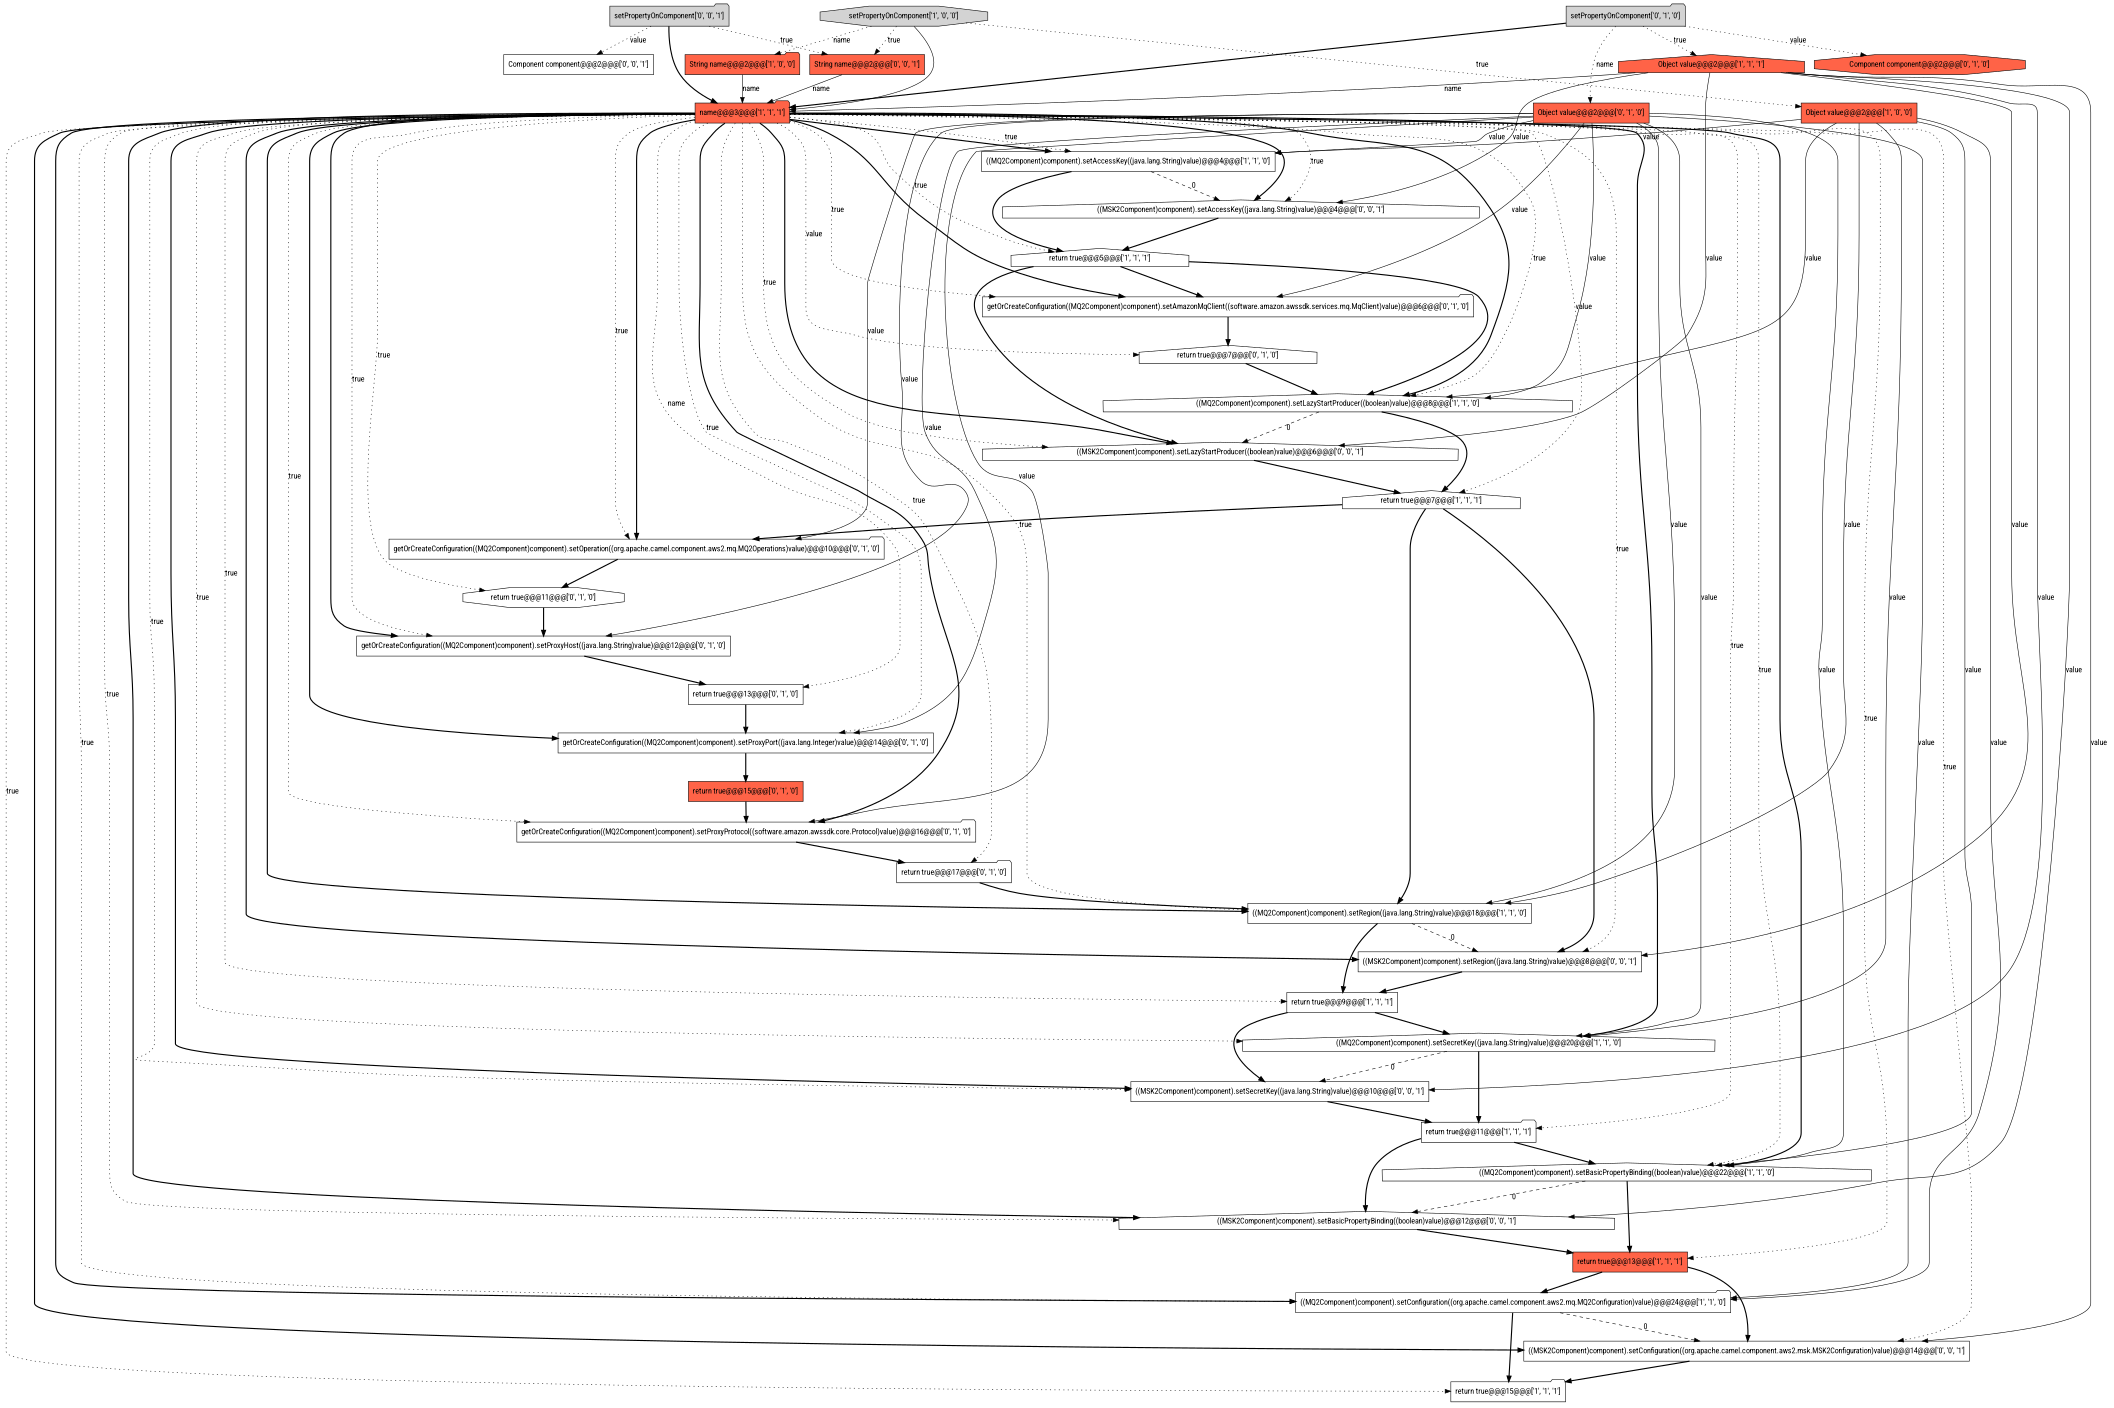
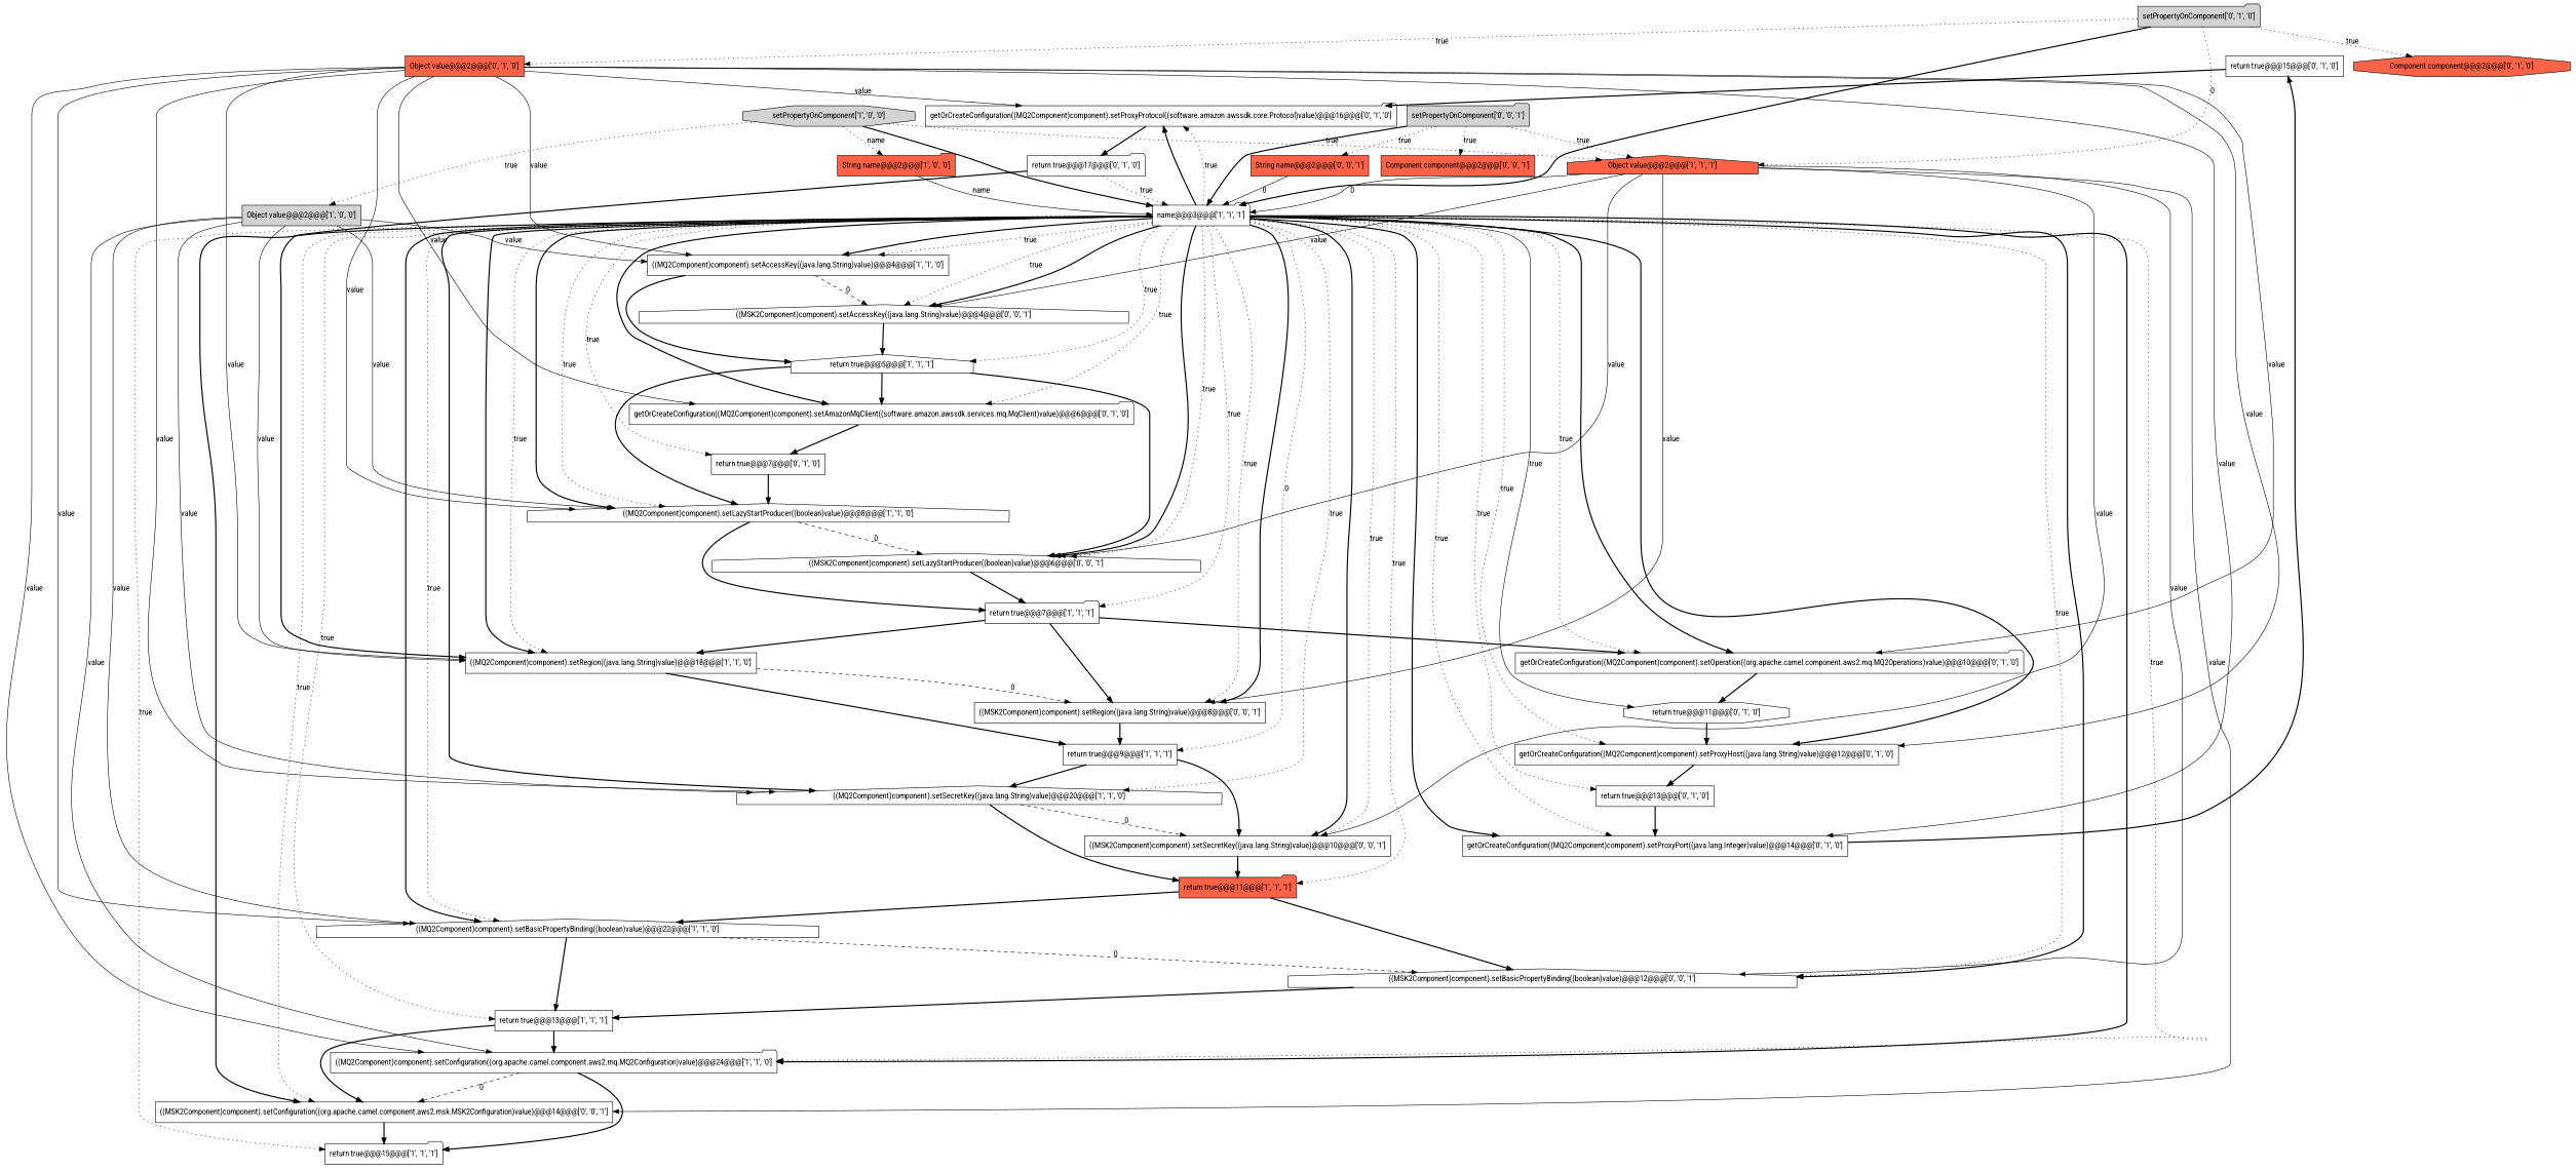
  digraph {
    fontname="Roboto Condensed"
    node [fillcolor=white fontname="Roboto Condensed" shape=box style=filled]
    edge [fontname="Roboto Condensed" style=bold]
-   n1 [fillcolor=tomato label="return true@@@15@@@['0', '1', '0']"]
+   n1 [label="return true@@@15@@@['0', '1', '0']"]
    n2 [label="getOrCreateConfiguration((MQ2Component)component).setProxyProtocol((software.amazon.awssdk.core.Protocol)value)@@@16@@@['0', '1', '0']" shape=folder]
    n3 [label="return true@@@17@@@['0', '1', '0']" shape=folder]
    n4 [label="((MQ2Component)component).setRegion((java.lang.String)value)@@@18@@@['1', '1', '0']"]
    n5 [label="return true@@@9@@@['1', '1', '1']"]
    n6 [label="((MSK2Component)component).setRegion((java.lang.String)value)@@@8@@@['0', '0', '1']"]
    n7 [fillcolor=lightgray label="setPropertyOnComponent['1', '0', '0']" shape=octagon]
-   n8 [fillcolor=tomato label="Object value@@@2@@@['1', '0', '0']"]
-   n9 [fillcolor=tomato label="name@@@3@@@['1', '1', '1']" shape=folder]
+   n8 [fillcolor=lightgray label="Object value@@@2@@@['1', '0', '0']"]
+   n9 [label="name@@@3@@@['1', '1', '1']" shape=folder]
    n10 [fillcolor=tomato label="Object value@@@2@@@['1', '1', '1']" shape=house]
    n11 [fillcolor=tomato label="String name@@@2@@@['1', '0', '0']" shape=folder]
    n12 [label="((MQ2Component)component).setLazyStartProducer((boolean)value)@@@8@@@['1', '1', '0']" shape=house]
    n13 [label="((MQ2Component)component).setBasicPropertyBinding((boolean)value)@@@22@@@['1', '1', '0']" shape=house]
    n14 [label="((MQ2Component)component).setConfiguration((org.apache.camel.component.aws2.mq.MQ2Configuration)value)@@@24@@@['1', '1', '0']" shape=folder]
    n15 [label="((MQ2Component)component).setAccessKey((java.lang.String)value)@@@4@@@['1', '1', '0']"]
    n16 [label="((MQ2Component)component).setSecretKey((java.lang.String)value)@@@20@@@['1', '1', '0']" shape=house]
    n17 [label="((MSK2Component)component).setLazyStartProducer((boolean)value)@@@6@@@['0', '0', '1']" shape=house]
-   n18 [label="return true@@@7@@@['1', '1', '1']" shape=house]
+   n18 [label="return true@@@7@@@['1', '1', '1']" shape=folder]
    n19 [label="((MSK2Component)component).setAccessKey((java.lang.String)value)@@@4@@@['0', '0', '1']" shape=house]
    n20 [label="return true@@@5@@@['1', '1', '1']" shape=house]
    n21 [label="getOrCreateConfiguration((MQ2Component)component).setProxyPort((java.lang.Integer)value)@@@14@@@['0', '1', '0']"]
    n22 [label="((MSK2Component)component).setConfiguration((org.apache.camel.component.aws2.msk.MSK2Configuration)value)@@@14@@@['0', '0', '1']"]
    n23 [label="return true@@@15@@@['1', '1', '1']" shape=folder]
-   n24 [label="return true@@@11@@@['1', '1', '1']" shape=folder]
+   n24 [fillcolor=tomato label="return true@@@11@@@['1', '1', '1']" shape=folder]
    n25 [label="((MSK2Component)component).setBasicPropertyBinding((boolean)value)@@@12@@@['0', '0', '1']" shape=house]
-   n26 [fillcolor=tomato label="return true@@@13@@@['1', '1', '1']"]
+   n26 [label="return true@@@13@@@['1', '1', '1']"]
    n27 [label="getOrCreateConfiguration((MQ2Component)component).setProxyHost((java.lang.String)value)@@@12@@@['0', '1', '0']"]
    n28 [label="return true@@@13@@@['0', '1', '0']"]
    n29 [label="return true@@@11@@@['0', '1', '0']" shape=octagon]
    n30 [label="((MSK2Component)component).setSecretKey((java.lang.String)value)@@@10@@@['0', '0', '1']"]
-   n31 [label="return true@@@7@@@['0', '1', '0']" shape=house]
+   n31 [label="return true@@@7@@@['0', '1', '0']"]
    n32 [label="getOrCreateConfiguration((MQ2Component)component).setOperation((org.apache.camel.component.aws2.mq.MQ2Operations)value)@@@10@@@['0', '1', '0']" shape=folder]
    n33 [label="getOrCreateConfiguration((MQ2Component)component).setAmazonMqClient((software.amazon.awssdk.services.mq.MqClient)value)@@@6@@@['0', '1', '0']" shape=folder]
    n34 [fillcolor=lightgray label="setPropertyOnComponent['0', '1', '0']" shape=folder]
    n35 [fillcolor=tomato label="Component component@@@2@@@['0', '1', '0']" shape=octagon]
    n36 [fillcolor=tomato label="Object value@@@2@@@['0', '1', '0']"]
-   n37 [label="Component component@@@2@@@['0', '0', '1']"]
+   n37 [fillcolor=tomato label="Component component@@@2@@@['0', '0', '1']"]
    n38 [fillcolor=tomato label="String name@@@2@@@['0', '0', '1']"]
    n39 [fillcolor=lightgray label="setPropertyOnComponent['0', '0', '1']" shape=folder]
    n1 -> n2
    n2 -> n3
    n3 -> n4
    n4 -> n5
    n4 -> n6 [label=0 style=dashed]
    n5 -> n16
    n5 -> n30
    n6 -> n5
    n7 -> n8 [label=true style=dotted]
-   n7 -> n9 [style=solid]
-   n7 -> n38 [label=true style=dotted]
+   n7 -> n9
+   n7 -> n10 [label=true style=dotted]
    n7 -> n11 [label=name style=dotted]
    n8 -> n4 [label=value style=solid]
    n8 -> n12 [label=value style=solid]
    n8 -> n13 [label=value style=solid]
    n8 -> n14 [label=value style=solid]
    n8 -> n15 [label=value style=solid]
    n8 -> n16 [label=value style=solid]
    n9 -> n2
    n9 -> n2 [label=true style=dotted]
-   n9 -> n3 [label=true style=dotted]
+   n3 -> n9 [label=true style=dotted]
    n9 -> n4
    n9 -> n4 [label=true style=dotted]
-   n9 -> n5 [label=true style=dotted]
+   n9 -> n5 [label=0 style=dotted]
    n9 -> n6
    n9 -> n6 [label=true style=dotted]
    n9 -> n12
    n9 -> n12 [label=true style=dotted]
    n9 -> n13 [label=true style=dotted]
    n9 -> n13
    n9 -> n14
    n9 -> n14 [label=true style=dotted]
    n9 -> n15
    n9 -> n15 [label=true style=dotted]
    n9 -> n16
    n9 -> n16 [label=true style=dotted]
    n9 -> n17
    n9 -> n17 [label=true style=dotted]
-   n9 -> n18 [label=value style=dotted]
+   n9 -> n18 [label=true style=dotted]
    n9 -> n19 [label=true style=dotted]
    n9 -> n19
    n9 -> n20 [label=true style=dotted]
    n9 -> n21
    n9 -> n21 [label=true style=dotted]
    n9 -> n22
    n9 -> n22 [label=true style=dotted]
    n9 -> n23 [label=true style=dotted]
    n9 -> n24 [label=true style=dotted]
    n9 -> n25 [label=true style=dotted]
    n9 -> n25
    n9 -> n26 [label=true style=dotted]
    n9 -> n27
    n9 -> n27 [label=true style=dotted]
-   n9 -> n28 [label=name style=dotted]
-   n9 -> n29 [label=true style=dotted]
+   n9 -> n28 [label=true style=dotted]
+   n9 -> n29 [label=true style=solid]
    n9 -> n30
    n9 -> n30 [label=true style=dotted]
-   n9 -> n31 [label=value style=dotted]
+   n9 -> n31 [label=true style=dotted]
    n9 -> n32 [label=true style=dotted]
    n9 -> n32
    n9 -> n33 [label=true style=dotted]
    n9 -> n33
    n10 -> n6 [label=value style=solid]
-   n10 -> n9 [label=name style=solid]
+   n10 -> n9 [label=0 style=solid]
    n10 -> n17 [label=value style=solid]
    n10 -> n19 [label=value style=solid]
    n10 -> n22 [label=value style=solid]
    n10 -> n25 [label=value style=solid]
    n10 -> n30 [label=value style=solid]
    n11 -> n9 [label=name style=solid]
    n12 -> n17 [label=0 style=dashed]
    n12 -> n18
    n13 -> n25 [label=0 style=dashed]
    n13 -> n26
    n14 -> n22 [label=0 style=dashed]
    n14 -> n23
    n15 -> n19 [label=0 style=dashed]
    n15 -> n20
    n16 -> n24
    n16 -> n30 [label=0 style=dashed]
    n17 -> n18
    n18 -> n4
    n18 -> n6
    n18 -> n32
    n19 -> n20
    n20 -> n12
    n20 -> n17
    n20 -> n33
    n21 -> n1
    n22 -> n23
    n24 -> n13
    n24 -> n25
    n25 -> n26
    n26 -> n14
    n26 -> n22
    n27 -> n28
    n28 -> n21
    n29 -> n27
    n30 -> n24
    n31 -> n12
    n32 -> n29
    n33 -> n31
    n34 -> n9
-   n34 -> n10 [label=true style=dotted]
-   n34 -> n35 [label=value style=dotted]
-   n34 -> n36 [label=name style=dotted]
+   n34 -> n10 [label=0 style=dotted]
+   n34 -> n35 [label=true style=dotted]
+   n34 -> n36 [label=true style=dotted]
    n36 -> n2 [label=value style=solid]
    n36 -> n4 [label=value style=solid]
    n36 -> n12 [label=value style=solid]
    n36 -> n13 [label=value style=solid]
    n36 -> n14 [label=value style=solid]
    n36 -> n15 [label=value style=solid]
    n36 -> n16 [label=value style=solid]
    n36 -> n21 [label=value style=solid]
    n36 -> n27 [label=value style=solid]
    n36 -> n32 [label=value style=solid]
    n36 -> n33 [label=value style=solid]
-   n38 -> n9 [label=name style=solid]
+   n38 -> n9 [label=0 style=solid]
    n39 -> n9
-   n39 -> n37 [label=value style=dotted]
+   n39 -> n10 [label=true style=dotted]
+   n39 -> n37 [label=true style=dotted]
    n39 -> n38 [label=true style=dotted]
  }
